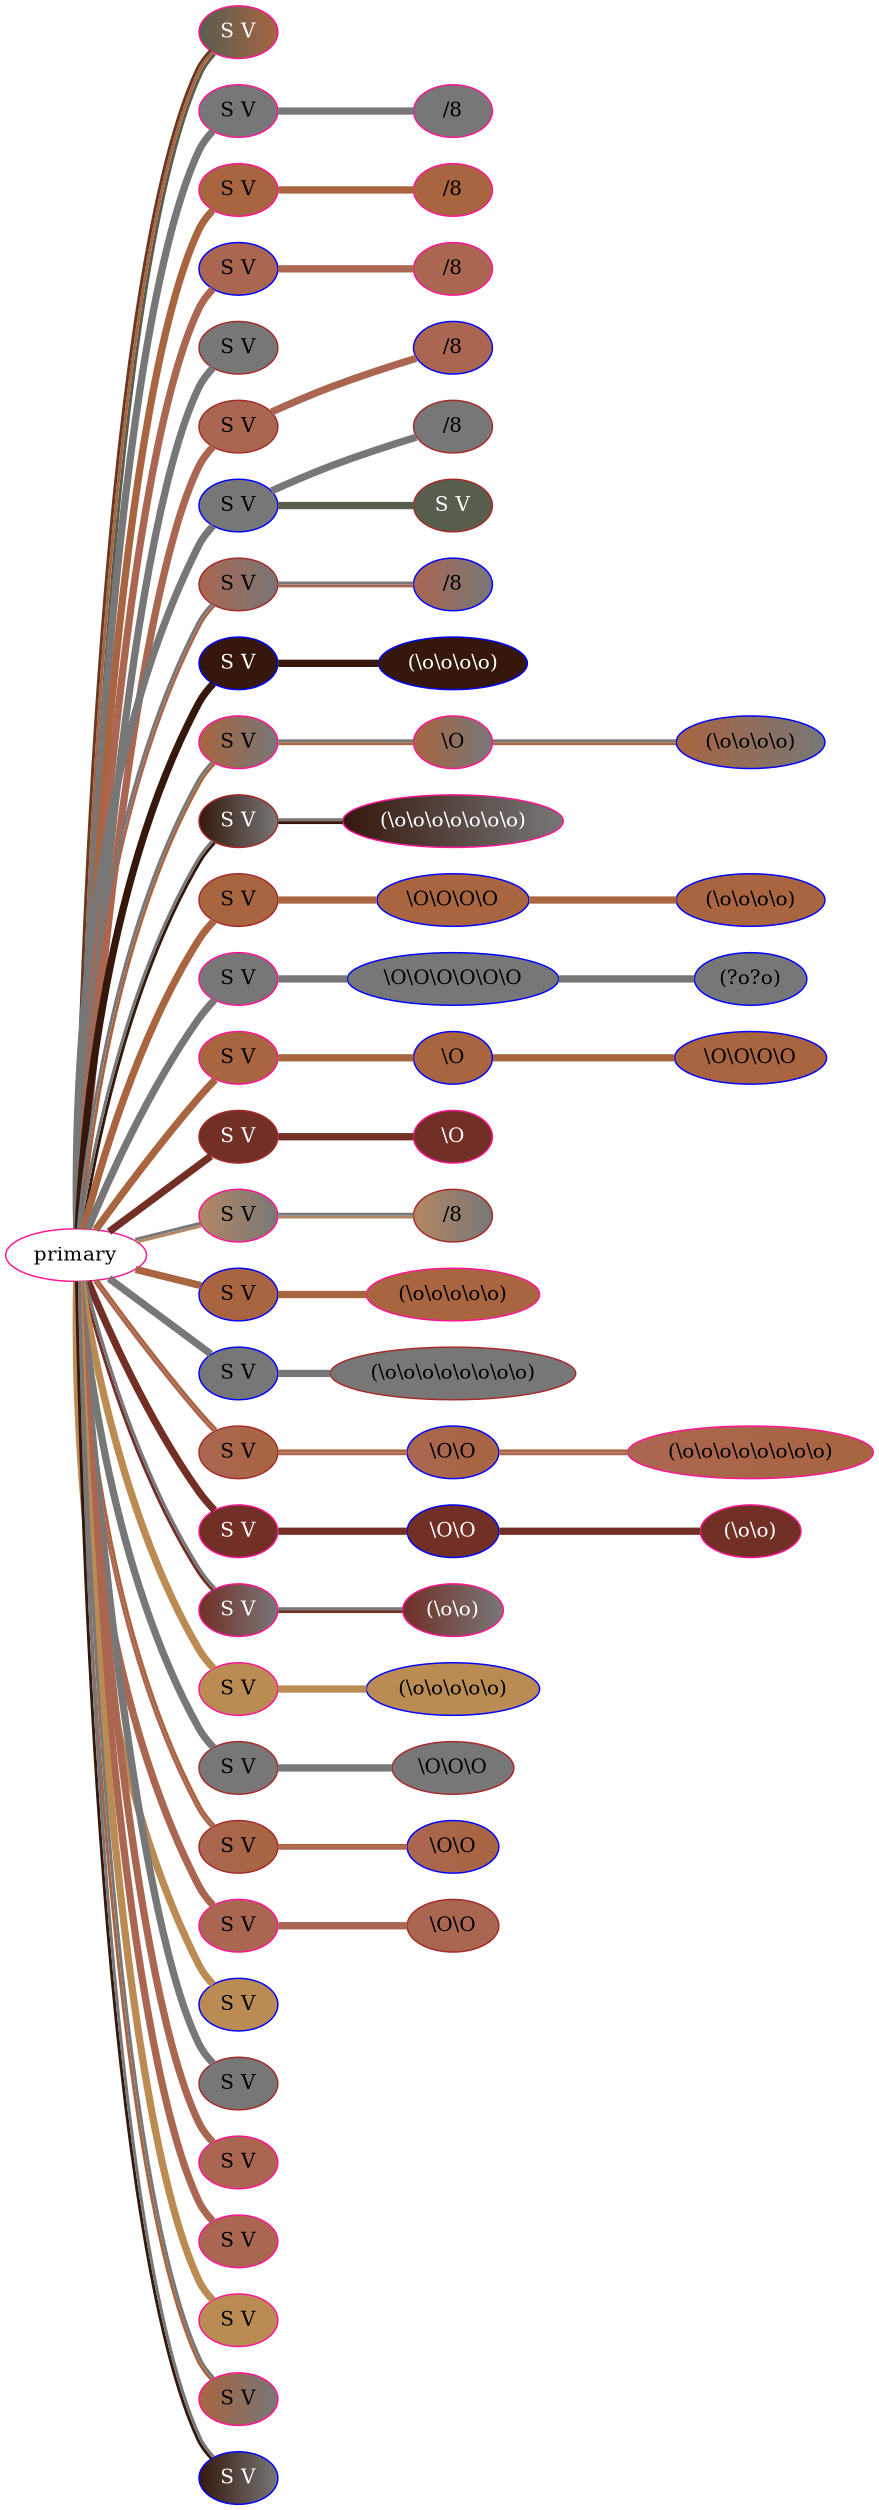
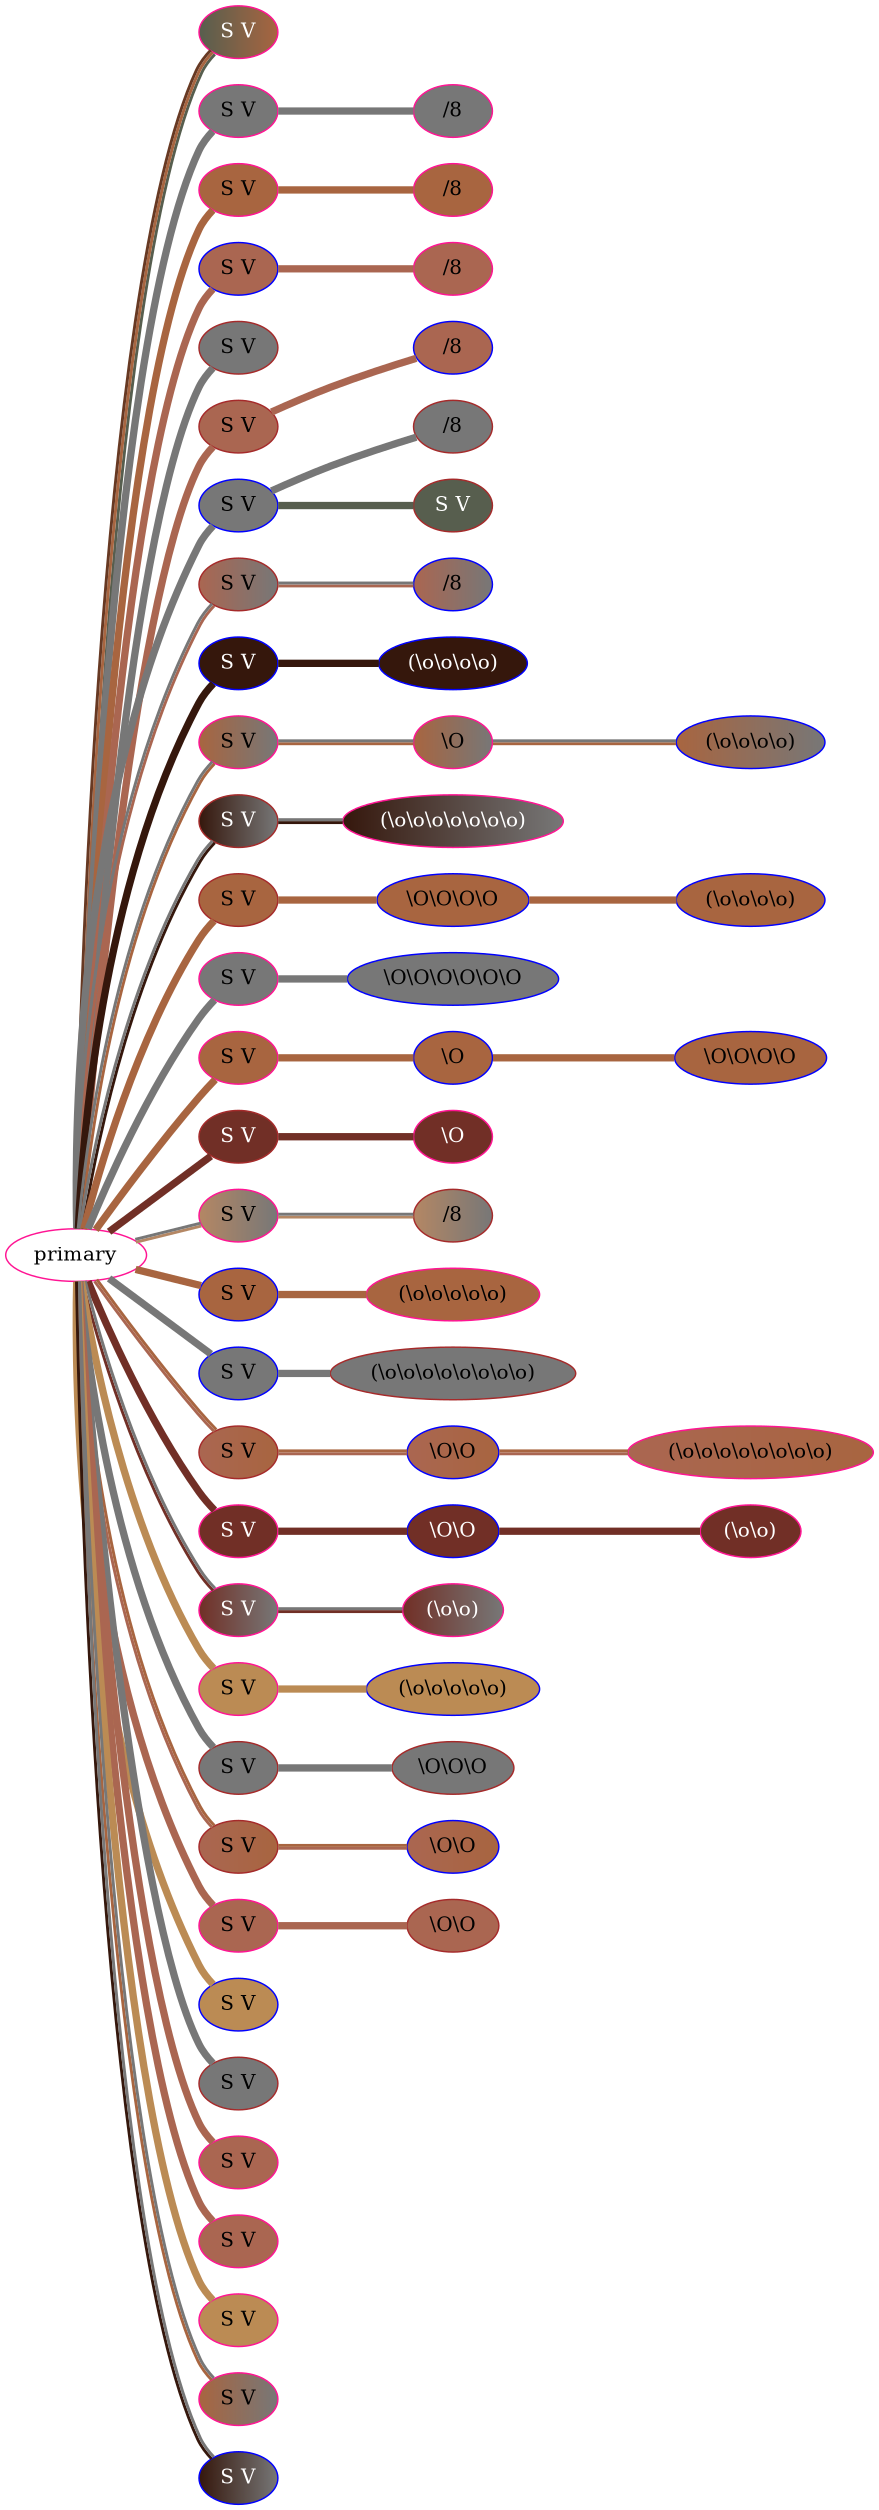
  graph {
    rankdir=LR
    node [fillcolor="#777777" fontcolor="#000000" pendant_attach=V pendant_ply=S qtype=pendant_node style=filled color=deeppink]
    edge [color="#777777" penwidth=5 qtype=pendant_link]
    n1 [fillcolor="#575E4E:#A86540:#673923" fontcolor="#ffffff" label="S V" pendant_colors="#575E4E:#A86540:#673923" pendant_length=42.5]
    primary [fillcolor="" fontcolor="" pendant_attach="" pendant_ply="" qtype="" style=""]
    n3 [label="S V" pendant_colors="#777777" pendant_length=51.0]
    n4 [fillcolor="#A86540" label="S V" pendant_colors="#A86540" pendant_length=29.0]
    n5 [fillcolor="#AA6651" label="S V" pendant_colors="#AA6651" pendant_length=39.5 color=blue]
    n6 [label="S V" pendant_colors="#777777" pendant_length=49.0 color=brown]
    n7 [fillcolor="#AA6651" label="S V" pendant_colors="#AA6651" pendant_length=30.0 color=brown]
    n8 [label="S V" pendant_colors="#777777" pendant_length=49.0 color=blue]
    n9 [fillcolor="#AA6651:#777777" label="S V" pendant_colors="#AA6651:#777777" pendant_length=29.5 color=brown]
    n10 [fillcolor="#35170C" fontcolor="#ffffff" label="S V" pendant_colors="#35170C" pendant_length=50.0 color=blue]
    n11 [fillcolor="#A86540:#777777" label="S V" pendant_colors="#A86540:#777777" pendant_length=45.0]
    n12 [fillcolor="#35170C:#777777" fontcolor="#ffffff" label="S V" pendant_colors="#35170C:#777777" pendant_length=39.0 color=brown]
    n13 [fillcolor="#A86540" label="S V" pendant_colors="#A86540" pendant_length=47.0 color=brown]
    n14 [label="S V" pendant_colors="#777777" pendant_length=38.0]
    n15 [fillcolor="#A86540" label="S V" pendant_colors="#A86540" pendant_length=35.5]
    n16 [fillcolor="#712F26" fontcolor="#ffffff" label="S V" pendant_colors="#712F26" pendant_length=42.5 color=brown]
    n17 [fillcolor="#B48764:#777777" label="S V" pendant_colors="#B48764:#777777" pendant_length=36.0]
    n18 [fillcolor="#A86540" label="S V" pendant_colors="#A86540" pendant_length=41.0 color=blue]
    n19 [label="S V" pendant_colors="#777777" pendant_length=50.0 color=blue]
    n20 [fillcolor="#AA6651:#A86540" label="S V" pendant_colors="#AA6651:#A86540" pendant_length=44.0 color=brown]
    n21 [fillcolor="#712F26" fontcolor="#ffffff" label="S V" pendant_colors="#712F26" pendant_length=40.0]
    n22 [fillcolor="#712F26:#777777" fontcolor="#ffffff" label="S V" pendant_colors="#712F26:#777777" pendant_length=37.0]
    n23 [fillcolor="#BB8B54" label="S V" pendant_colors="#BB8B54" pendant_length=51.0]
    n24 [label="S V" pendant_colors="#777777" pendant_length=46.0 color=brown]
    n25 [fillcolor="#AA6651:#A86540" label="S V" pendant_colors="#AA6651:#A86540" pendant_length=40.0 color=brown]
    n26 [fillcolor="#AA6651" label="S V" pendant_colors="#AA6651" pendant_length=40.5]
    n27 [fillcolor="#BB8B54" label="S V" pendant_colors="#BB8B54" pendant_length=33.0 color=blue]
    n28 [label="S V" pendant_colors="#777777" pendant_length=55.0 color=brown]
    n29 [fillcolor="#AA6651" label="S V" pendant_colors="#AA6651" pendant_length=47.5]
    n30 [fillcolor="#AA6651" label="S V" pendant_colors="#AA6651" pendant_length=37.0]
    n31 [fillcolor="#BB8B54" label="S V" pendant_colors="#BB8B54" pendant_length=44.5]
    n32 [fillcolor="#A86540:#777777" label="S V" pendant_colors="#A86540:#777777" pendant_length=50.0]
    n33 [fillcolor="#35170C:#777777" fontcolor="#ffffff" label="S V" pendant_colors="#35170C:#777777" pendant_length=55.5 color=blue]
    n34 [knot_position=15.0 knot_spin=S knot_type=E knot_value=1 label="/8" qtype=knot_node pendant_attach="" pendant_ply=""]
    n35 [fillcolor="#A86540" knot_position=14.0 knot_spin=S knot_type=E knot_value=1 label="/8" qtype=knot_node pendant_attach="" pendant_ply=""]
    n36 [fillcolor="#AA6651" knot_position=13.5 knot_spin=S knot_type=E knot_value=1 label="/8" qtype=knot_node pendant_attach="" pendant_ply=""]
    n37 [fillcolor="#AA6651" knot_position=14.5 knot_spin=S knot_type=E knot_value=1 label="/8" qtype=knot_node color=blue pendant_attach="" pendant_ply=""]
    n38 [knot_position=13.5 knot_spin=S knot_type=E knot_value=1 label="/8" qtype=knot_node color=brown pendant_attach="" pendant_ply=""]
    n39 [fillcolor="#575E4E" fontcolor="#ffffff" label="S V" pendant_colors="#575E4E" pendant_length=20.0 color=brown]
    n40 [fillcolor="#AA6651:#777777" knot_position=12.0 knot_spin=S knot_type=E knot_value=1 label="/8" qtype=knot_node color=blue pendant_attach="" pendant_ply=""]
    n41 [fillcolor="#35170C" fontcolor="#ffffff" knot_position=12.0 knot_spin=Z knot_type=L knot_value=4 label="(\\o\\o\\o\\o)" qtype=knot_node color=blue pendant_attach="" pendant_ply=""]
    n42 [fillcolor="#A86540:#777777" knot_position=8.5 knot_spin=Z knot_type=S knot_value=1 label="\\O" qtype=knot_node pendant_attach="" pendant_ply=""]
    n43 [fillcolor="#A86540:#777777" knot_position=13.5 knot_spin=Z knot_type=L knot_value=4 label="(\\o\\o\\o\\o)" qtype=knot_node color=blue pendant_attach="" pendant_ply=""]
    n44 [fillcolor="#35170C:#777777" fontcolor="#ffffff" knot_position=14.0 knot_spin=Z knot_type=L knot_value=7 label="(\\o\\o\\o\\o\\o\\o\\o)" qtype=knot_node pendant_attach="" pendant_ply=""]
    n45 [fillcolor="#A86540" knot_position=6.0 knot_spin=Z knot_type=S knot_value=4 label="\\O\\O\\O\\O" qtype=knot_node color=blue pendant_attach="" pendant_ply=""]
    n46 [fillcolor="#A86540" knot_position=14.0 knot_spin=Z knot_type=L knot_value=4 label="(\\o\\o\\o\\o)" qtype=knot_node color=blue pendant_attach="" pendant_ply=""]
    n47 [knot_position=5.5 knot_spin=Z knot_type=S knot_value=6 label="\\O\\O\\O\\O\\O\\O" qtype=knot_node color=blue pendant_attach="" pendant_ply=""]
-   n48 [knot_position=14.5 knot_spin=ZS knot_type=L knot_value=2 label="(?o?o)" qtype=knot_node color=blue pendant_attach="" pendant_ply=""]
    n49 [fillcolor="#A86540" knot_position=2.5 knot_spin=Z knot_type=S knot_value=1 label="\\O" qtype=knot_node color=blue pendant_attach="" pendant_ply=""]
    n50 [fillcolor="#A86540" knot_position=5.0 knot_spin=Z knot_type=S knot_value=4 label="\\O\\O\\O\\O" qtype=knot_node color=blue pendant_attach="" pendant_ply=""]
    n51 [fillcolor="#712F26" fontcolor="#ffffff" knot_position=2.5 knot_spin=Z knot_type=S knot_value=1 label="\\O" qtype=knot_node pendant_attach="" pendant_ply=""]
    n52 [fillcolor="#B48764:#777777" knot_position=12.5 knot_spin=S knot_type=E knot_value=1 label="/8" qtype=knot_node color=brown pendant_attach="" pendant_ply=""]
    n53 [fillcolor="#A86540" knot_position=13.5 knot_spin=Z knot_type=L knot_value=5 label="(\\o\\o\\o\\o\\o)" qtype=knot_node pendant_attach="" pendant_ply=""]
    n54 [knot_position=13.0 knot_spin=Z knot_type=L knot_value=8 label="(\\o\\o\\o\\o\\o\\o\\o\\o)" qtype=knot_node color=brown pendant_attach="" pendant_ply=""]
    n55 [fillcolor="#AA6651:#A86540" knot_position=9.0 knot_spin=Z knot_type=S knot_value=2 label="\\O\\O" qtype=knot_node color=blue pendant_attach="" pendant_ply=""]
    n56 [fillcolor="#AA6651:#A86540" knot_position=13.5 knot_spin=Z knot_type=L knot_value=8 label="(\\o\\o\\o\\o\\o\\o\\o\\o)" qtype=knot_node pendant_attach="" pendant_ply=""]
    n57 [fillcolor="#712F26" fontcolor="#ffffff" knot_position=8.5 knot_spin=Z knot_type=S knot_value=2 label="\\O\\O" qtype=knot_node color=blue pendant_attach="" pendant_ply=""]
    n58 [fillcolor="#712F26" fontcolor="#ffffff" knot_position=13.0 knot_spin=Z knot_type=L knot_value=2 label="(\\o\\o)" qtype=knot_node pendant_attach="" pendant_ply=""]
    n59 [fillcolor="#712F26:#777777" fontcolor="#ffffff" knot_position=12.5 knot_spin=Z knot_type=L knot_value=2 label="(\\o\\o)" qtype=knot_node pendant_attach="" pendant_ply=""]
    n60 [fillcolor="#BB8B54" knot_position=13.5 knot_spin=Z knot_type=L knot_value=5 label="(\\o\\o\\o\\o\\o)" qtype=knot_node color=blue pendant_attach="" pendant_ply=""]
    n61 [knot_position=9.5 knot_spin=Z knot_type=S knot_value=3 label="\\O\\O\\O" qtype=knot_node color=brown pendant_attach="" pendant_ply=""]
    n62 [fillcolor="#AA6651:#A86540" knot_position=9.5 knot_spin=Z knot_type=S knot_value=2 label="\\O\\O" qtype=knot_node color=blue pendant_attach="" pendant_ply=""]
    n63 [fillcolor="#AA6651" knot_position=5.5 knot_spin=Z knot_type=S knot_value=2 label="\\O\\O" qtype=knot_node color=brown pendant_attach="" pendant_ply=""]
    primary -- n1 [color="#575E4E:#A86540:#673923" penwidth=2]
    primary -- n3
    primary -- n4 [color="#A86540"]
    primary -- n5 [color="#AA6651"]
    primary -- n6
    primary -- n7 [color="#AA6651"]
    primary -- n8
    primary -- n9 [color="#AA6651:#777777" penwidth=2]
    primary -- n10 [color="#35170C"]
    primary -- n11 [color="#A86540:#777777" penwidth=2]
    primary -- n12 [color="#35170C:#777777" penwidth=2]
    primary -- n13 [color="#A86540"]
    primary -- n14
    primary -- n15 [color="#A86540"]
    primary -- n16 [color="#712F26"]
    primary -- n17 [color="#B48764:#777777" penwidth=2]
    primary -- n18 [color="#A86540"]
    primary -- n19
    primary -- n20 [color="#AA6651:#A86540" penwidth=2]
    primary -- n21 [color="#712F26"]
    primary -- n22 [color="#712F26:#777777" penwidth=2]
    primary -- n23 [color="#BB8B54"]
    primary -- n24
    primary -- n25 [color="#AA6651:#A86540" penwidth=2]
    primary -- n26 [color="#AA6651"]
    primary -- n27 [color="#BB8B54"]
    primary -- n28
    primary -- n29 [color="#AA6651"]
    primary -- n30 [color="#AA6651"]
    primary -- n31 [color="#BB8B54"]
    primary -- n32 [color="#A86540:#777777" penwidth=2]
    primary -- n33 [color="#35170C:#777777" penwidth=2]
    n3 -- n34 [qtype=knot_link]
    n4 -- n35 [color="#A86540" qtype=knot_link]
    n5 -- n36 [color="#AA6651" qtype=knot_link]
    n7 -- n37 [color="#AA6651" qtype=knot_link]
    n8 -- n38 [qtype=knot_link]
    n8 -- n39 [color="#575E4E"]
    n9 -- n40 [color="#AA6651:#777777" penwidth=2 qtype=knot_link]
    n10 -- n41 [color="#35170C" qtype=knot_link]
    n11 -- n42 [color="#A86540:#777777" penwidth=2 qtype=knot_link]
    n12 -- n44 [color="#35170C:#777777" penwidth=2 qtype=knot_link]
    n13 -- n45 [color="#A86540" qtype=knot_link]
    n14 -- n47 [qtype=knot_link]
    n15 -- n49 [color="#A86540" qtype=knot_link]
    n16 -- n51 [color="#712F26" qtype=knot_link]
    n17 -- n52 [color="#B48764:#777777" penwidth=2 qtype=knot_link]
    n18 -- n53 [color="#A86540" qtype=knot_link]
    n19 -- n54 [qtype=knot_link]
    n20 -- n55 [color="#AA6651:#A86540" penwidth=2 qtype=knot_link]
    n21 -- n57 [color="#712F26" qtype=knot_link]
    n22 -- n59 [color="#712F26:#777777" penwidth=2 qtype=knot_link]
    n23 -- n60 [color="#BB8B54" qtype=knot_link]
    n24 -- n61 [qtype=knot_link]
    n25 -- n62 [color="#AA6651:#A86540" penwidth=2 qtype=knot_link]
    n26 -- n63 [color="#AA6651" qtype=knot_link]
    n42 -- n43 [color="#A86540:#777777" penwidth=2 qtype=knot_link]
    n45 -- n46 [color="#A86540" qtype=knot_link]
-   n47 -- n48 [qtype=knot_link]
    n49 -- n50 [color="#A86540" qtype=knot_link]
    n55 -- n56 [color="#AA6651:#A86540" penwidth=2 qtype=knot_link]
    n57 -- n58 [color="#712F26" qtype=knot_link]
  }
